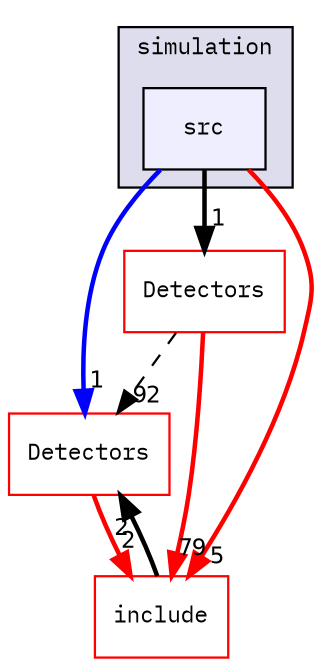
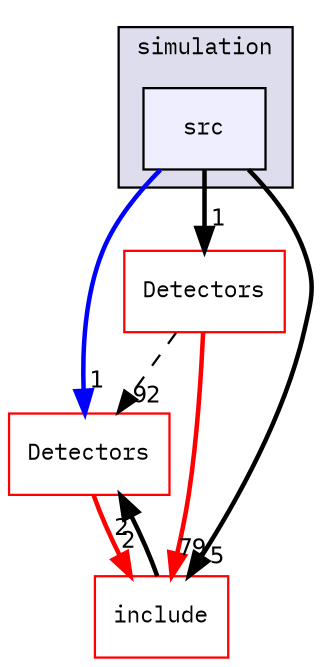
  digraph {
    compound=true
    fontname="IBM Plex Mono"
    node [fontname="IBM Plex Mono" fontsize=10 shape=box color=red]
    edge [headlabel=1 labeldistance=1.5 labelfontname=Helvetica labelfontsize=10 color=black style=bold fontname="IBM Plex Mono"]
    n1 [fillcolor="#eeeeff" label=src pencolor=black style=filled color=""]
    n2 [label=Detectors]
    n3 [label=Detectors]
    n4 [label=include]
    subgraph cluster_1 {
      bgcolor="#ddddee"
      fontsize=10
      label=simulation
      pencolor=black
      n1
    }
    n1 -> n2 [color=blue]
    n1 -> n3
-   n1 -> n4 [headlabel=5 color=red]
+   n1 -> n4 [headlabel=5]
    n2 -> n4 [headlabel=2 color=red]
    n3 -> n2 [headlabel=92 style=dashed]
    n3 -> n4 [headlabel=79 color=red]
    n4 -> n2 [headlabel=2]
  }
